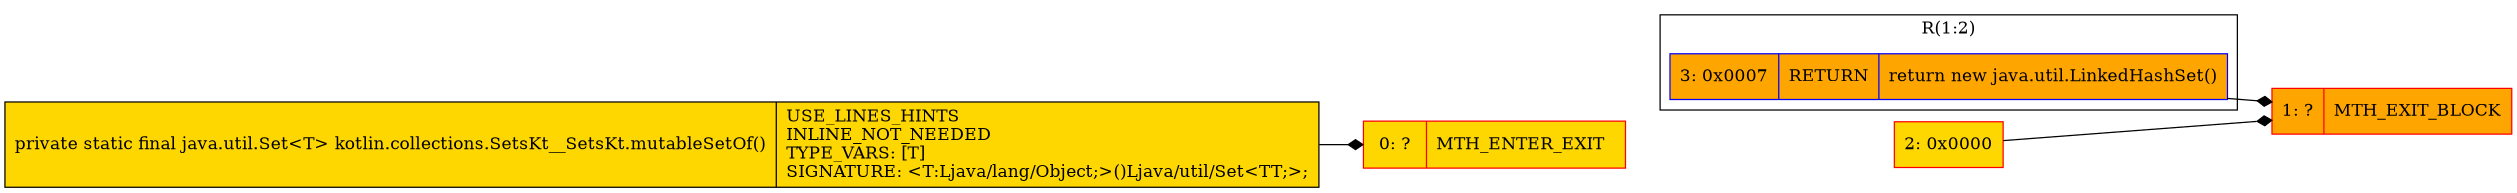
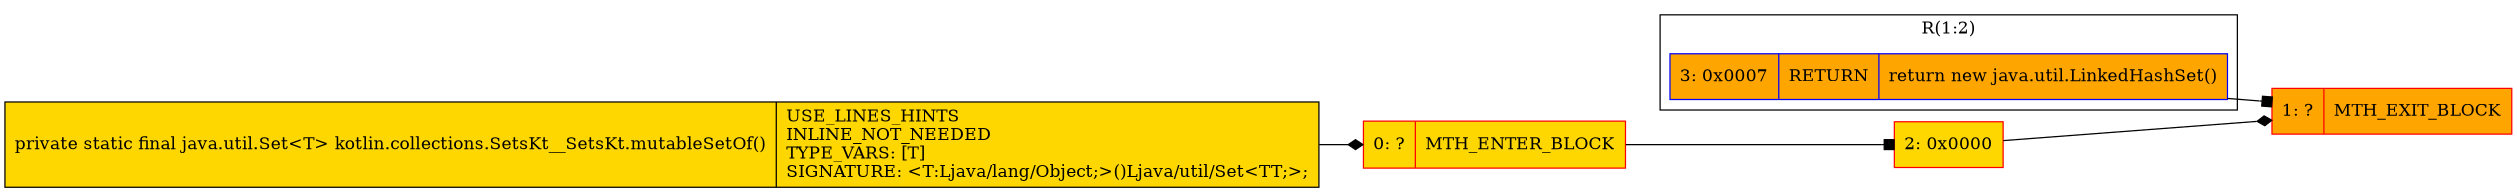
  digraph {
    rankdir=LR
    node [color=red fillcolor=gold shape=record style=filled]
    edge [arrowhead=box]
    n1 [color=blue fillcolor=orange label="{3\:\ 0x0007|RETURN\l|return new java.util.LinkedHashSet()\l}"]
    n2 [fillcolor=orange label="{1\:\ ?|MTH_EXIT_BLOCK\l}"]
-   n3 [label="{0\:\ ?|MTH_ENTER_EXIT\l}"]
+   n3 [label="{0\:\ ?|MTH_ENTER_BLOCK\l}"]
    n4 [label="{2\:\ 0x0000}"]
    n5 [label="{private static final java.util.Set\<T\> kotlin.collections.SetsKt__SetsKt.mutableSetOf()  | USE_LINES_HINTS\lINLINE_NOT_NEEDED\lTYPE_VARS: [T]\lSIGNATURE: \<T:Ljava\/lang\/Object;\>()Ljava\/util\/Set\<TT;\>;\l}" color=""]
    subgraph cluster_1 {
      label="R(1:2)"
      n1
    }
-   n1 -> n2 [arrowhead=diamond]
+   n1 -> n2
+   n3 -> n4
    n4 -> n2 [arrowhead=diamond]
    n5 -> n3 [arrowhead=diamond]
  }
